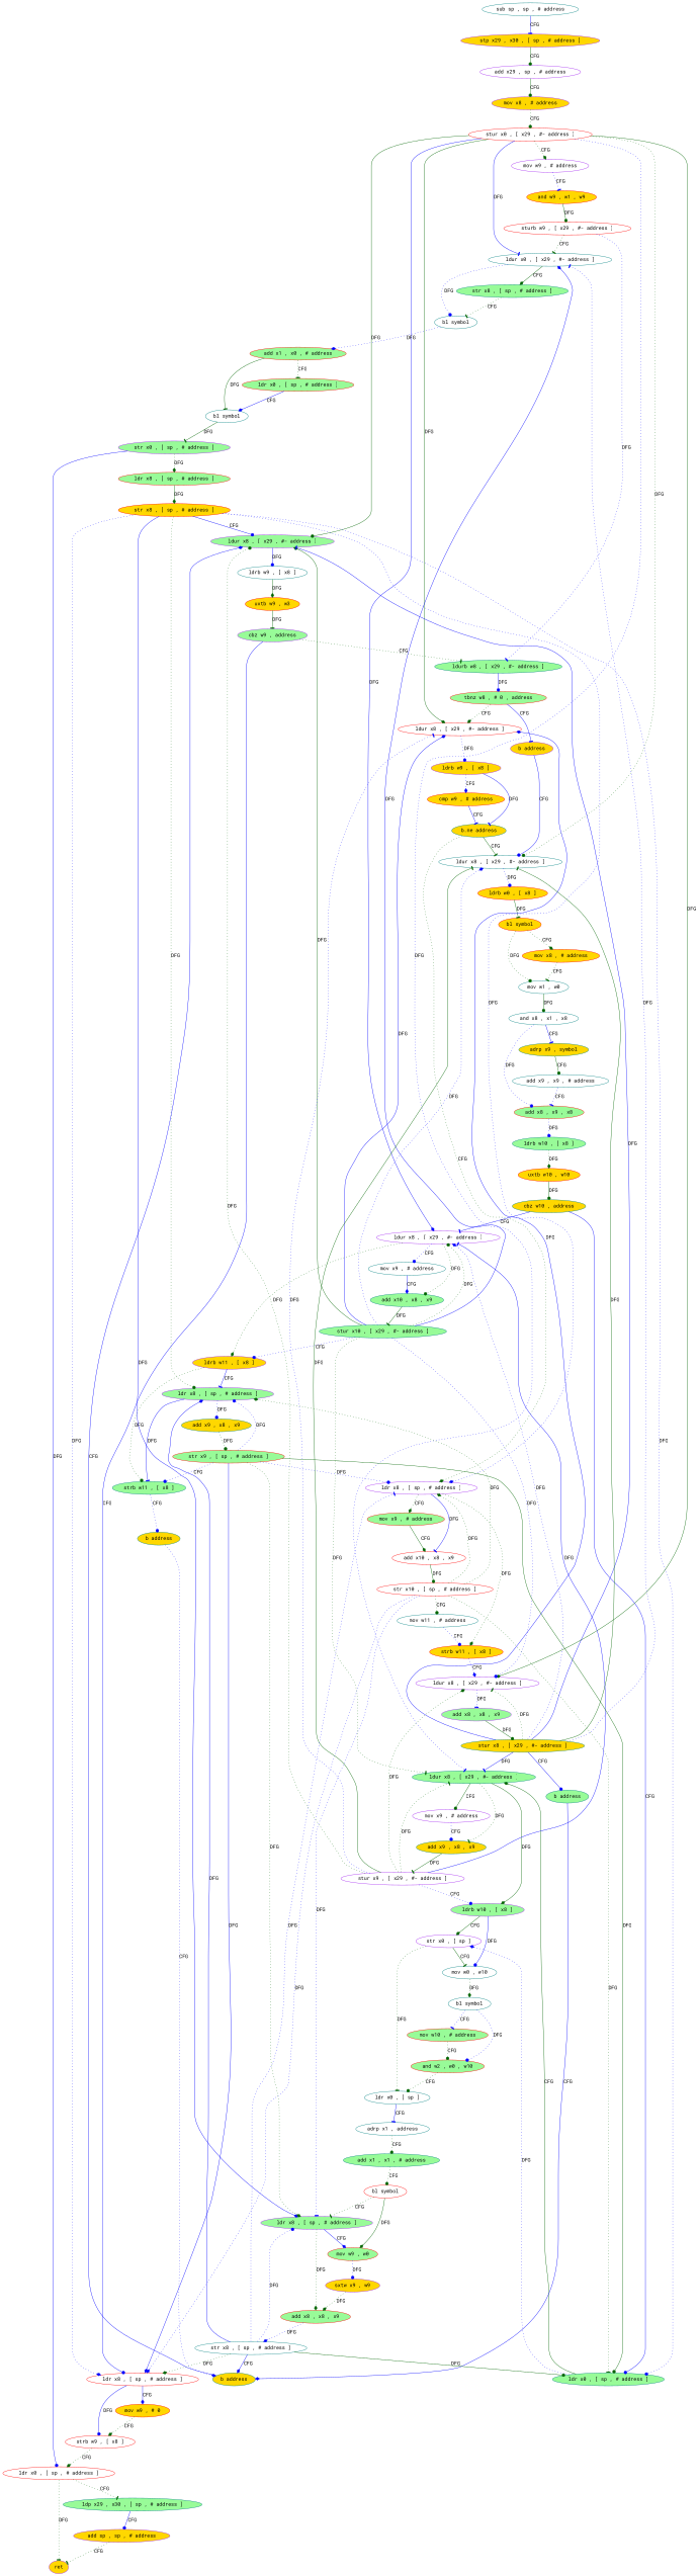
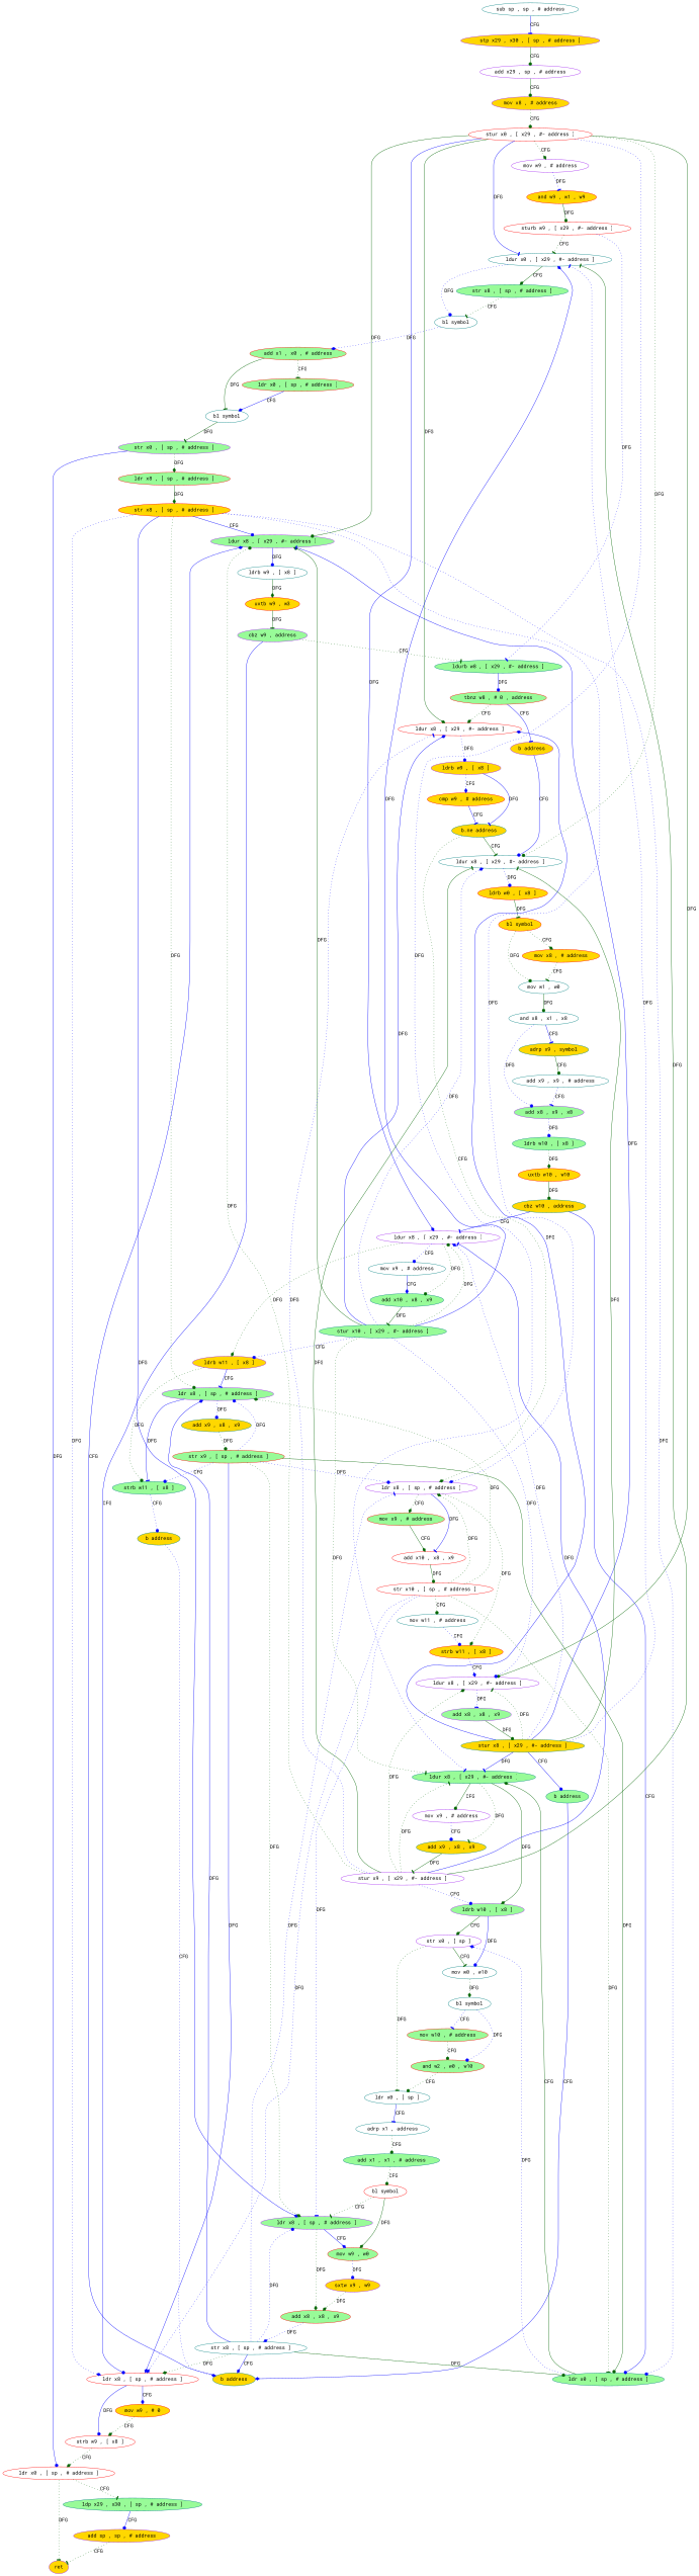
  digraph {
    fontname="Roboto Mono"
    node [color=teal fillcolor=white fontname="Roboto Mono" style=filled]
    edge [arrowhead=dot color=darkgreen fontname="Roboto Mono" style=dotted]
    n1 [label="sub sp , sp , # address"]
    n2 [color=purple fillcolor=gold label="stp x29 , x30 , [ sp , # address ]"]
    n3 [color=purple label="add x29 , sp , # address"]
    n4 [color=purple fillcolor=gold label="mov x8 , # address"]
    n5 [color=red label="stur x0 , [ x29 , #- address ]"]
    n6 [color=purple label="mov w9 , # address"]
    n7 [label="ldur x0 , [ x29 , #- address ]"]
    n8 [color=purple fillcolor=palegreen label="ldur x8 , [ x29 , #- address ]"]
    n9 [color=red label="ldur x8 , [ x29 , #- address ]"]
    n10 [label="ldur x8 , [ x29 , #- address ]"]
    n11 [color=purple label="ldur x8 , [ x29 , #- address ]"]
    n12 [color=purple label="ldur x8 , [ x29 , #- address ]"]
    n13 [fillcolor=palegreen label="ldur x8 , [ x29 , #- address ]"]
    n14 [color=red fillcolor=gold label="and w9 , w1 , w9"]
    n15 [fillcolor=palegreen label="str x8 , [ sp , # address ]"]
    n16 [label="bl symbol"]
    n17 [label="ldrb w9 , [ x8 ]"]
    n18 [color=purple fillcolor=gold label="ldrb w9 , [ x8 ]"]
    n19 [color=red fillcolor=gold label="ldrb w0 , [ x8 ]"]
    n20 [label="mov x9 , # address"]
    n21 [fillcolor=palegreen label="add x10 , x8 , x9"]
    n22 [color=purple fillcolor=gold label="ldrb w11 , [ x8 ]"]
    n23 [color=purple fillcolor=palegreen label="add x8 , x8 , x9"]
    n24 [color=purple label="mov x9 , # address"]
    n25 [fillcolor=gold label="add x9 , x8 , x9"]
    n26 [color=purple fillcolor=palegreen label="ldrb w10 , [ x8 ]"]
    n27 [color=red label="sturb w9 , [ x29 , #- address ]"]
    n28 [fillcolor=palegreen label="ldurb w8 , [ x29 , #- address ]"]
    n29 [color=red fillcolor=palegreen label="tbnz w8 , # 0 , address"]
    n30 [color=red fillcolor=palegreen label="add x1 , x0 , # address"]
    n31 [color=red fillcolor=palegreen label="ldr x0 , [ sp , # address ]"]
    n32 [label="bl symbol"]
    n33 [color=purple fillcolor=palegreen label="str x0 , [ sp , # address ]"]
    n34 [color=red fillcolor=palegreen label="ldr x8 , [ sp , # address ]"]
    n35 [color=red label="ldr x0 , [ sp , # address ]"]
    n36 [color=red fillcolor=gold label="str x8 , [ sp , # address ]"]
    n37 [fillcolor=palegreen label="ldp x29 , x30 , [ sp , # address ]"]
    n38 [color=purple fillcolor=gold label=ret]
    n39 [color=red label="ldr x8 , [ sp , # address ]"]
    n40 [color=purple label="ldr x8 , [ sp , # address ]"]
    n41 [fillcolor=palegreen label="ldr x0 , [ sp , # address ]"]
    n42 [color=purple fillcolor=palegreen label="ldr x8 , [ sp , # address ]"]
    n43 [color=purple fillcolor=palegreen label="ldr x8 , [ sp , # address ]"]
    n44 [color=red fillcolor=gold label="mov w9 , # 0"]
    n45 [color=red label="strb w9 , [ x8 ]"]
    n46 [color=red fillcolor=palegreen label="mov x9 , # address"]
    n47 [color=red label="add x10 , x8 , x9"]
    n48 [color=red fillcolor=gold label="strb w11 , [ x8 ]"]
    n49 [color=purple label="str x0 , [ sp ]"]
    n50 [color=red fillcolor=palegreen label="mov w9 , w0"]
    n51 [color=red fillcolor=palegreen label="add x8 , x8 , x9"]
    n52 [fillcolor=palegreen label="strb w11 , [ x8 ]"]
    n53 [fillcolor=gold label="add x9 , x8 , x9"]
    n54 [color=red fillcolor=gold label="uxtb w9 , w3"]
    n55 [color=purple fillcolor=gold label="add sp , sp , # address"]
    n56 [color=purple fillcolor=gold label="b address"]
    n57 [color=red fillcolor=gold label="cmp w9 , # address"]
    n58 [fillcolor=gold label="b.ne address"]
    n59 [color=red fillcolor=gold label="bl symbol"]
    n60 [color=red label="str x10 , [ sp , # address ]"]
    n61 [color=red fillcolor=gold label="mov x8 , # address"]
    n62 [label="mov w1 , w0"]
    n63 [label="and x8 , x1 , x8"]
    n64 [fillcolor=gold label="adrp x9 , symbol"]
-   n65 [color=red fillcolor=palegreen label="add x8 , x9 , x8"]
+   n65 [color=purple fillcolor=palegreen label="add x8 , x9 , x8"]
    n66 [label="add x9 , x9 , # address"]
    n67 [fillcolor=palegreen label="ldrb w10 , [ x8 ]"]
    n68 [color=red fillcolor=gold label="uxtb w10 , w10"]
    n69 [fillcolor=gold label="cbz w10 , address"]
    n70 [label="mov w0 , w10"]
    n71 [label="ldr x0 , [ sp ]"]
    n72 [fillcolor=palegreen label="stur x10 , [ x29 , #- address ]"]
    n73 [label="mov w11 , # address"]
    n74 [fillcolor=gold label="stur x8 , [ x29 , #- address ]"]
    n75 [fillcolor=palegreen label="b address"]
    n76 [fillcolor=gold label="b address"]
    n77 [color=purple label="stur x9 , [ x29 , #- address ]"]
    n78 [label="bl symbol"]
    n79 [label="adrp x1 , address"]
    n80 [color=red fillcolor=palegreen label="mov w10 , # address"]
    n81 [color=red fillcolor=palegreen label="and w2 , w0 , w10"]
    n82 [fillcolor=palegreen label="add x1 , x1 , # address"]
    n83 [color=red label="bl symbol"]
    n84 [color=purple fillcolor=gold label="sxtw x9 , w9"]
    n85 [label="str x8 , [ sp , # address ]"]
    n86 [fillcolor=gold label="b address"]
    n87 [color=red fillcolor=palegreen label="str x9 , [ sp , # address ]"]
    n88 [color=purple fillcolor=palegreen label="cbz w9 , address"]
    n1 -> n2 [arrowhead=tee color=blue label=CFG style=solid]
    n2 -> n3 [label=CFG style=solid]
    n3 -> n4 [label=CFG style=solid]
    n4 -> n5 [label=CFG]
    n5 -> n6 [arrowhead=diamond label=CFG]
    n5 -> n7 [arrowhead=tee color=blue label=DFG style=solid]
    n5 -> n8 [label=DFG style=solid]
    n5 -> n9 [arrowhead=diamond label=DFG style=solid]
    n5 -> n10 [label=DFG]
    n5 -> n11 [arrowhead=diamond color=blue label=DFG style=solid]
    n5 -> n12 [arrowhead=diamond label=DFG style=solid]
    n5 -> n13 [arrowhead=tee color=blue label=DFG]
-   n6 -> n14 [arrowhead=tee color=blue label=CFG]
+   n6 -> n14 [arrowhead=tee color=blue label=DFG]
    n7 -> n15 [arrowhead=diamond label=CFG style=solid]
    n7 -> n16 [color=blue label=DFG]
    n8 -> n17 [color=blue label=DFG style=solid]
    n9 -> n18 [color=blue label=DFG]
    n10 -> n19 [color=blue label=DFG]
    n11 -> n20 [color=blue label=CFG]
    n11 -> n21 [label=DFG]
    n11 -> n22 [arrowhead=diamond label=DFG]
    n12 -> n23 [arrowhead=tee color=blue label=DFG]
    n13 -> n24 [label=CFG style=solid]
    n13 -> n25 [arrowhead=tee label=DFG]
    n13 -> n26 [arrowhead=diamond label=DFG style=solid]
    n14 -> n27 [label=DFG style=solid]
    n15 -> n16 [arrowhead=tee label=CFG]
    n16 -> n30 [arrowhead=diamond color=blue label=DFG]
    n17 -> n54 [arrowhead=diamond label=DFG style=solid]
    n18 -> n57 [arrowhead=diamond color=blue label=CFG]
    n18 -> n58 [arrowhead=tee color=blue label=DFG style=solid]
    n19 -> n59 [arrowhead=tee label=DFG style=solid]
    n20 -> n21 [arrowhead=diamond color=blue label=CFG style=solid]
    n21 -> n72 [arrowhead=tee label=DFG style=solid]
    n22 -> n43 [arrowhead=tee color=blue label=CFG style=solid]
    n22 -> n52 [label=DFG]
    n23 -> n74 [label=DFG style=solid]
    n24 -> n25 [color=blue label=CFG]
    n25 -> n77 [arrowhead=tee label=DFG style=solid]
    n26 -> n49 [arrowhead=diamond label=CFG style=solid]
    n26 -> n70 [color=blue label=DFG style=solid]
    n27 -> n7 [arrowhead=tee label=CFG]
    n27 -> n28 [arrowhead=tee color=blue label=DFG]
    n28 -> n29 [color=blue label=DFG style=solid]
    n29 -> n9 [arrowhead=diamond label=CFG]
    n29 -> n56 [arrowhead=tee color=blue label=CFG style=solid]
    n30 -> n31 [arrowhead=tee label=CFG]
    n30 -> n32 [arrowhead=tee label=DFG style=solid]
    n31 -> n32 [arrowhead=diamond color=blue label=CFG style=solid]
    n32 -> n33 [arrowhead=tee label=DFG style=solid]
    n33 -> n34 [arrowhead=diamond label=DFG]
    n33 -> n35 [color=blue label=DFG style=solid]
    n34 -> n36 [arrowhead=diamond label=DFG style=solid]
    n35 -> n37 [arrowhead=tee label=CFG]
    n35 -> n38 [arrowhead=tee label=DFG]
    n36 -> n8 [color=blue label=CFG style=solid]
    n36 -> n39 [arrowhead=diamond color=blue label=DFG]
    n36 -> n40 [arrowhead=diamond color=blue label=DFG]
    n36 -> n41 [color=blue label=DFG]
    n36 -> n42 [arrowhead=diamond color=blue label=DFG style=solid]
    n36 -> n43 [label=DFG]
    n37 -> n55 [color=blue label=CFG style=solid]
    n39 -> n44 [arrowhead=diamond color=blue label=CFG style=solid]
    n39 -> n45 [color=blue label=DFG style=solid]
    n40 -> n46 [arrowhead=diamond label=CFG]
    n40 -> n47 [arrowhead=tee color=blue label=DFG style=solid]
    n40 -> n48 [arrowhead=diamond label=DFG]
    n41 -> n13 [arrowhead=diamond label=CFG style=solid]
    n41 -> n49 [arrowhead=diamond color=blue label=DFG]
    n42 -> n50 [arrowhead=diamond color=blue label=CFG style=solid]
    n42 -> n51 [arrowhead=diamond label=DFG]
    n43 -> n52 [arrowhead=tee color=blue label=DFG style=solid]
    n43 -> n53 [color=blue label=DFG]
    n44 -> n45 [arrowhead=diamond label=CFG]
    n45 -> n35 [arrowhead=diamond label=CFG]
    n46 -> n47 [arrowhead=diamond label=CFG style=solid]
    n47 -> n60 [label=DFG style=solid]
    n48 -> n12 [arrowhead=diamond color=blue label=CFG]
    n49 -> n70 [arrowhead=tee label=CFG style=solid]
    n49 -> n71 [arrowhead=tee label=DFG]
    n50 -> n84 [color=blue label=DFG]
    n51 -> n85 [arrowhead=diamond color=blue label=DFG]
    n52 -> n86 [color=blue label=CFG]
    n53 -> n87 [label=DFG]
    n54 -> n88 [arrowhead=tee label=DFG style=solid]
    n55 -> n38 [arrowhead=tee label=CFG]
    n56 -> n10 [color=blue label=CFG style=solid]
    n57 -> n58 [arrowhead=tee color=blue label=CFG style=solid]
    n58 -> n10 [arrowhead=tee label=CFG style=solid]
    n58 -> n40 [arrowhead=diamond label=CFG]
    n59 -> n61 [arrowhead=diamond label=CFG]
    n59 -> n62 [label=DFG]
    n60 -> n39 [arrowhead=diamond color=blue label=DFG]
    n60 -> n40 [arrowhead=diamond label=DFG]
    n60 -> n41 [arrowhead=tee label=DFG]
    n60 -> n42 [arrowhead=tee color=blue label=DFG]
    n60 -> n43 [arrowhead=diamond label=DFG]
    n60 -> n73 [label=CFG]
    n61 -> n62 [arrowhead=tee label=CFG]
    n62 -> n63 [label=DFG style=solid]
    n63 -> n64 [arrowhead=tee color=blue label=CFG style=solid]
    n63 -> n65 [color=blue label=DFG]
    n64 -> n66 [label=CFG style=solid]
    n65 -> n67 [color=blue label=DFG]
    n66 -> n65 [arrowhead=tee color=blue label=CFG]
    n67 -> n68 [arrowhead=diamond label=DFG]
    n68 -> n69 [label=DFG style=solid]
    n69 -> n11 [arrowhead=tee color=blue label=CFG style=solid]
    n69 -> n41 [color=blue label=CFG style=solid]
    n70 -> n78 [arrowhead=diamond label=DFG]
    n71 -> n79 [arrowhead=tee color=blue label=CFG style=solid]
    n72 -> n7 [arrowhead=diamond color=blue label=DFG style=solid]
    n72 -> n8 [arrowhead=diamond label=DFG style=solid]
    n72 -> n9 [arrowhead=diamond color=blue label=DFG style=solid]
    n72 -> n10 [arrowhead=diamond color=blue label=DFG]
    n72 -> n11 [label=DFG]
    n72 -> n12 [color=blue label=DFG]
    n72 -> n13 [arrowhead=tee label=DFG]
    n72 -> n22 [color=blue label=CFG]
    n73 -> n48 [color=blue label=CFG]
    n74 -> n7 [arrowhead=tee color=blue label=DFG]
    n74 -> n8 [arrowhead=tee color=blue label=DFG style=solid]
    n74 -> n9 [arrowhead=diamond color=blue label=DFG style=solid]
    n74 -> n10 [arrowhead=tee label=DFG style=solid]
    n74 -> n11 [arrowhead=diamond color=blue label=DFG]
    n74 -> n12 [arrowhead=tee label=DFG]
    n74 -> n13 [arrowhead=tee color=blue label=DFG style=solid]
    n74 -> n75 [color=blue label=CFG style=solid]
    n75 -> n76 [arrowhead=diamond color=blue label=CFG style=solid]
    n76 -> n8 [arrowhead=diamond color=blue label=CFG style=solid]
+   n77 -> n7 [arrowhead=tee label=DFG style=solid]
    n77 -> n8 [label=DFG]
    n77 -> n9 [arrowhead=tee color=blue label=DFG]
    n77 -> n10 [arrowhead=tee label=DFG style=solid]
    n77 -> n11 [arrowhead=tee color=blue label=DFG style=solid]
    n77 -> n12 [arrowhead=diamond label=DFG]
    n77 -> n13 [arrowhead=tee label=DFG]
    n77 -> n26 [color=blue label=CFG]
    n78 -> n80 [arrowhead=tee color=blue label=CFG]
    n78 -> n81 [color=blue label=DFG]
    n79 -> n82 [label=CFG]
    n80 -> n81 [label=CFG]
    n81 -> n71 [label=CFG]
    n82 -> n83 [label=CFG]
    n83 -> n42 [arrowhead=tee label=CFG]
    n83 -> n50 [arrowhead=diamond label=DFG style=solid]
    n84 -> n51 [arrowhead=diamond label=DFG]
    n85 -> n39 [arrowhead=diamond label=DFG]
    n85 -> n40 [arrowhead=tee color=blue label=DFG]
    n85 -> n41 [label=DFG style=solid]
    n85 -> n42 [color=blue label=DFG]
    n85 -> n43 [arrowhead=diamond color=blue label=DFG style=solid]
    n85 -> n76 [arrowhead=diamond color=blue label=CFG style=solid]
    n86 -> n76 [arrowhead=diamond color=blue label=CFG]
    n87 -> n39 [arrowhead=diamond color=blue label=DFG style=solid]
    n87 -> n40 [color=blue label=DFG]
    n87 -> n41 [label=DFG style=solid]
    n87 -> n42 [arrowhead=diamond label=DFG]
    n87 -> n43 [color=blue label=DFG]
    n87 -> n52 [color=blue label=CFG]
    n88 -> n28 [arrowhead=tee label=CFG]
    n88 -> n39 [color=blue label=CFG style=solid]
  }
